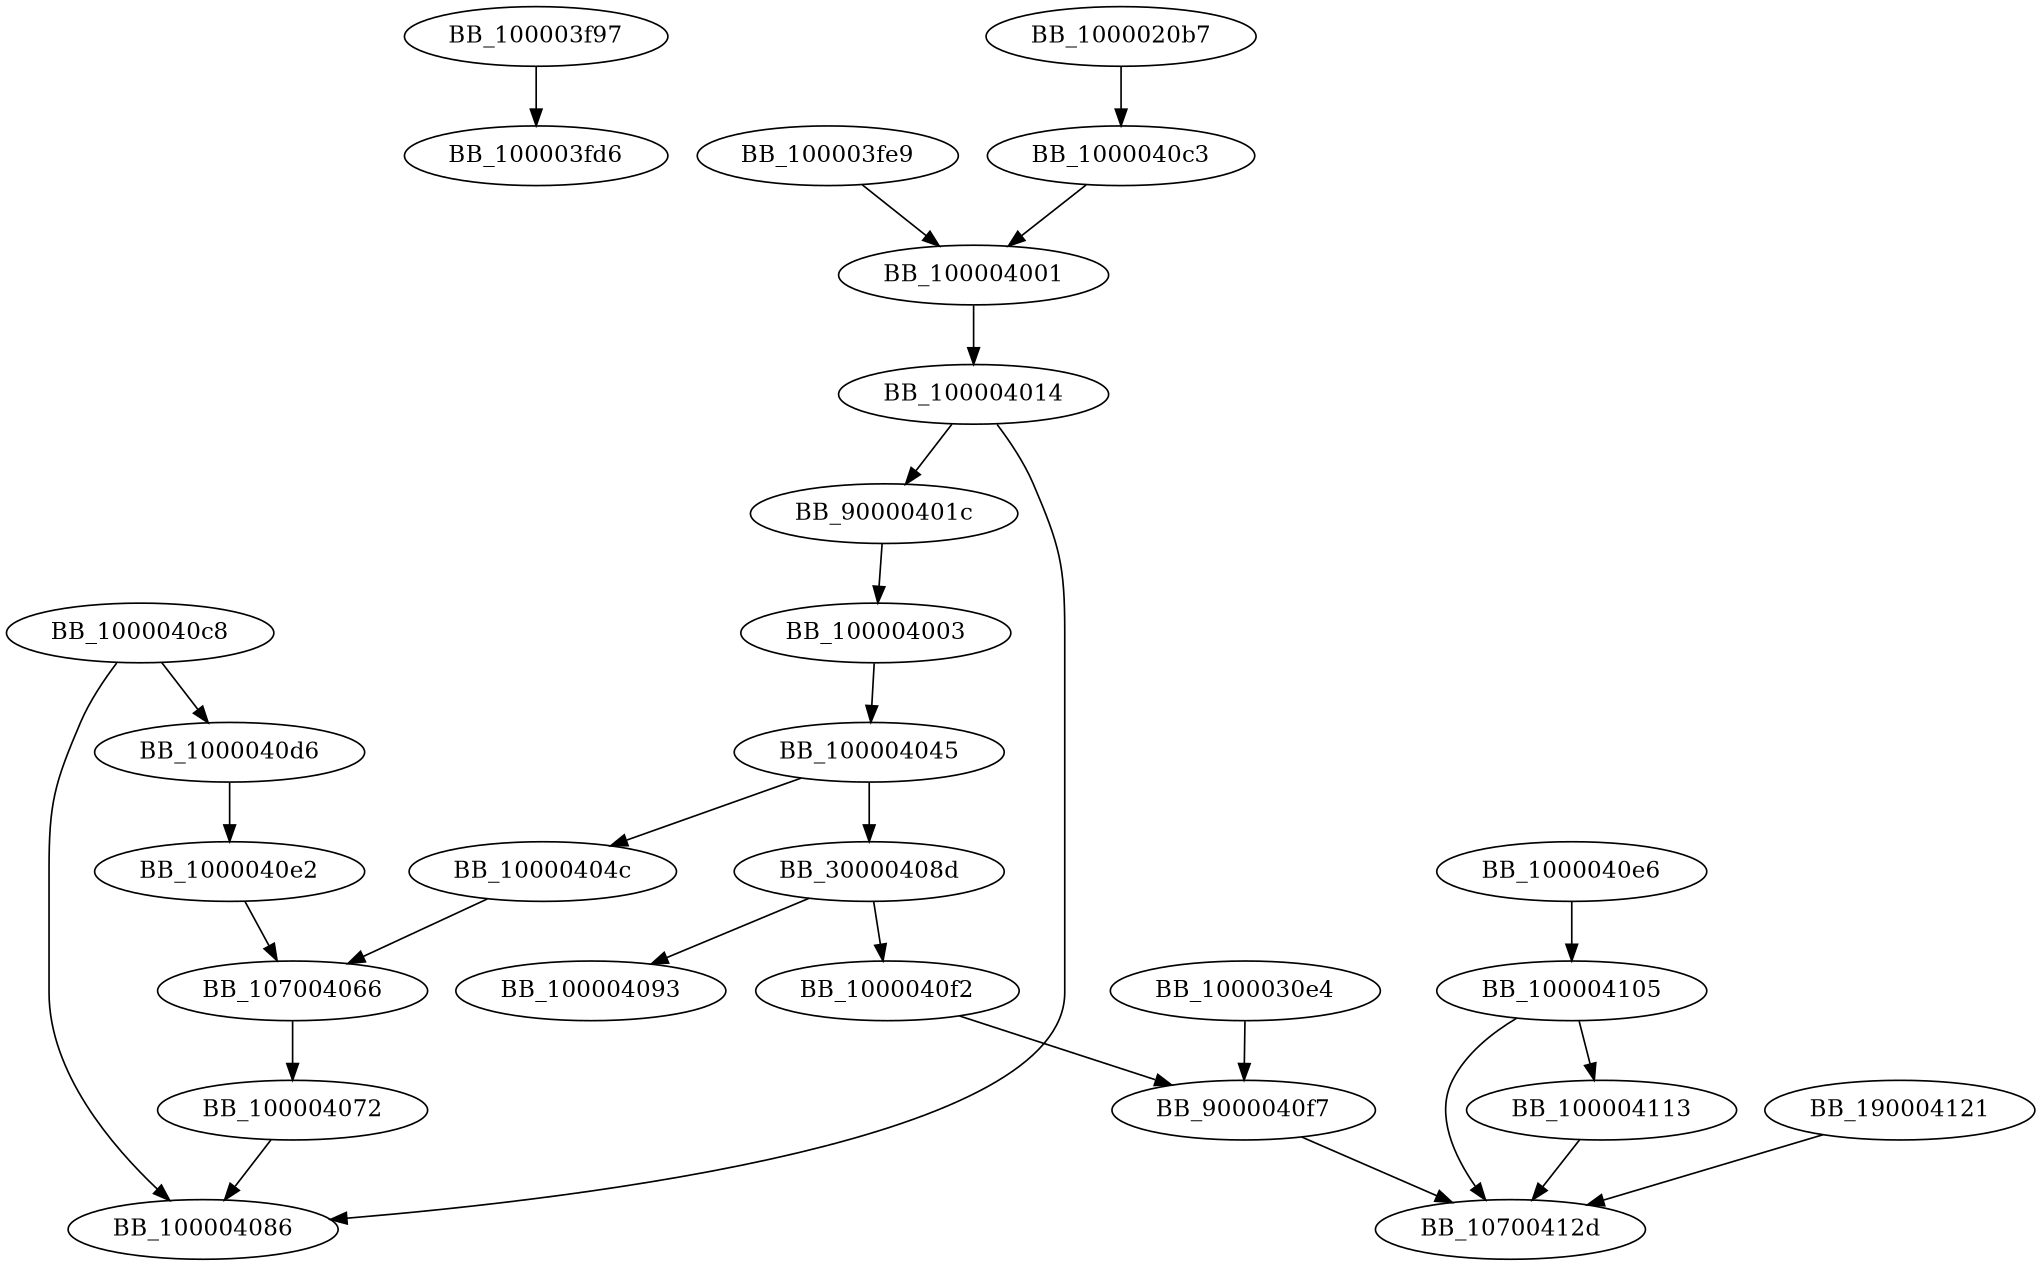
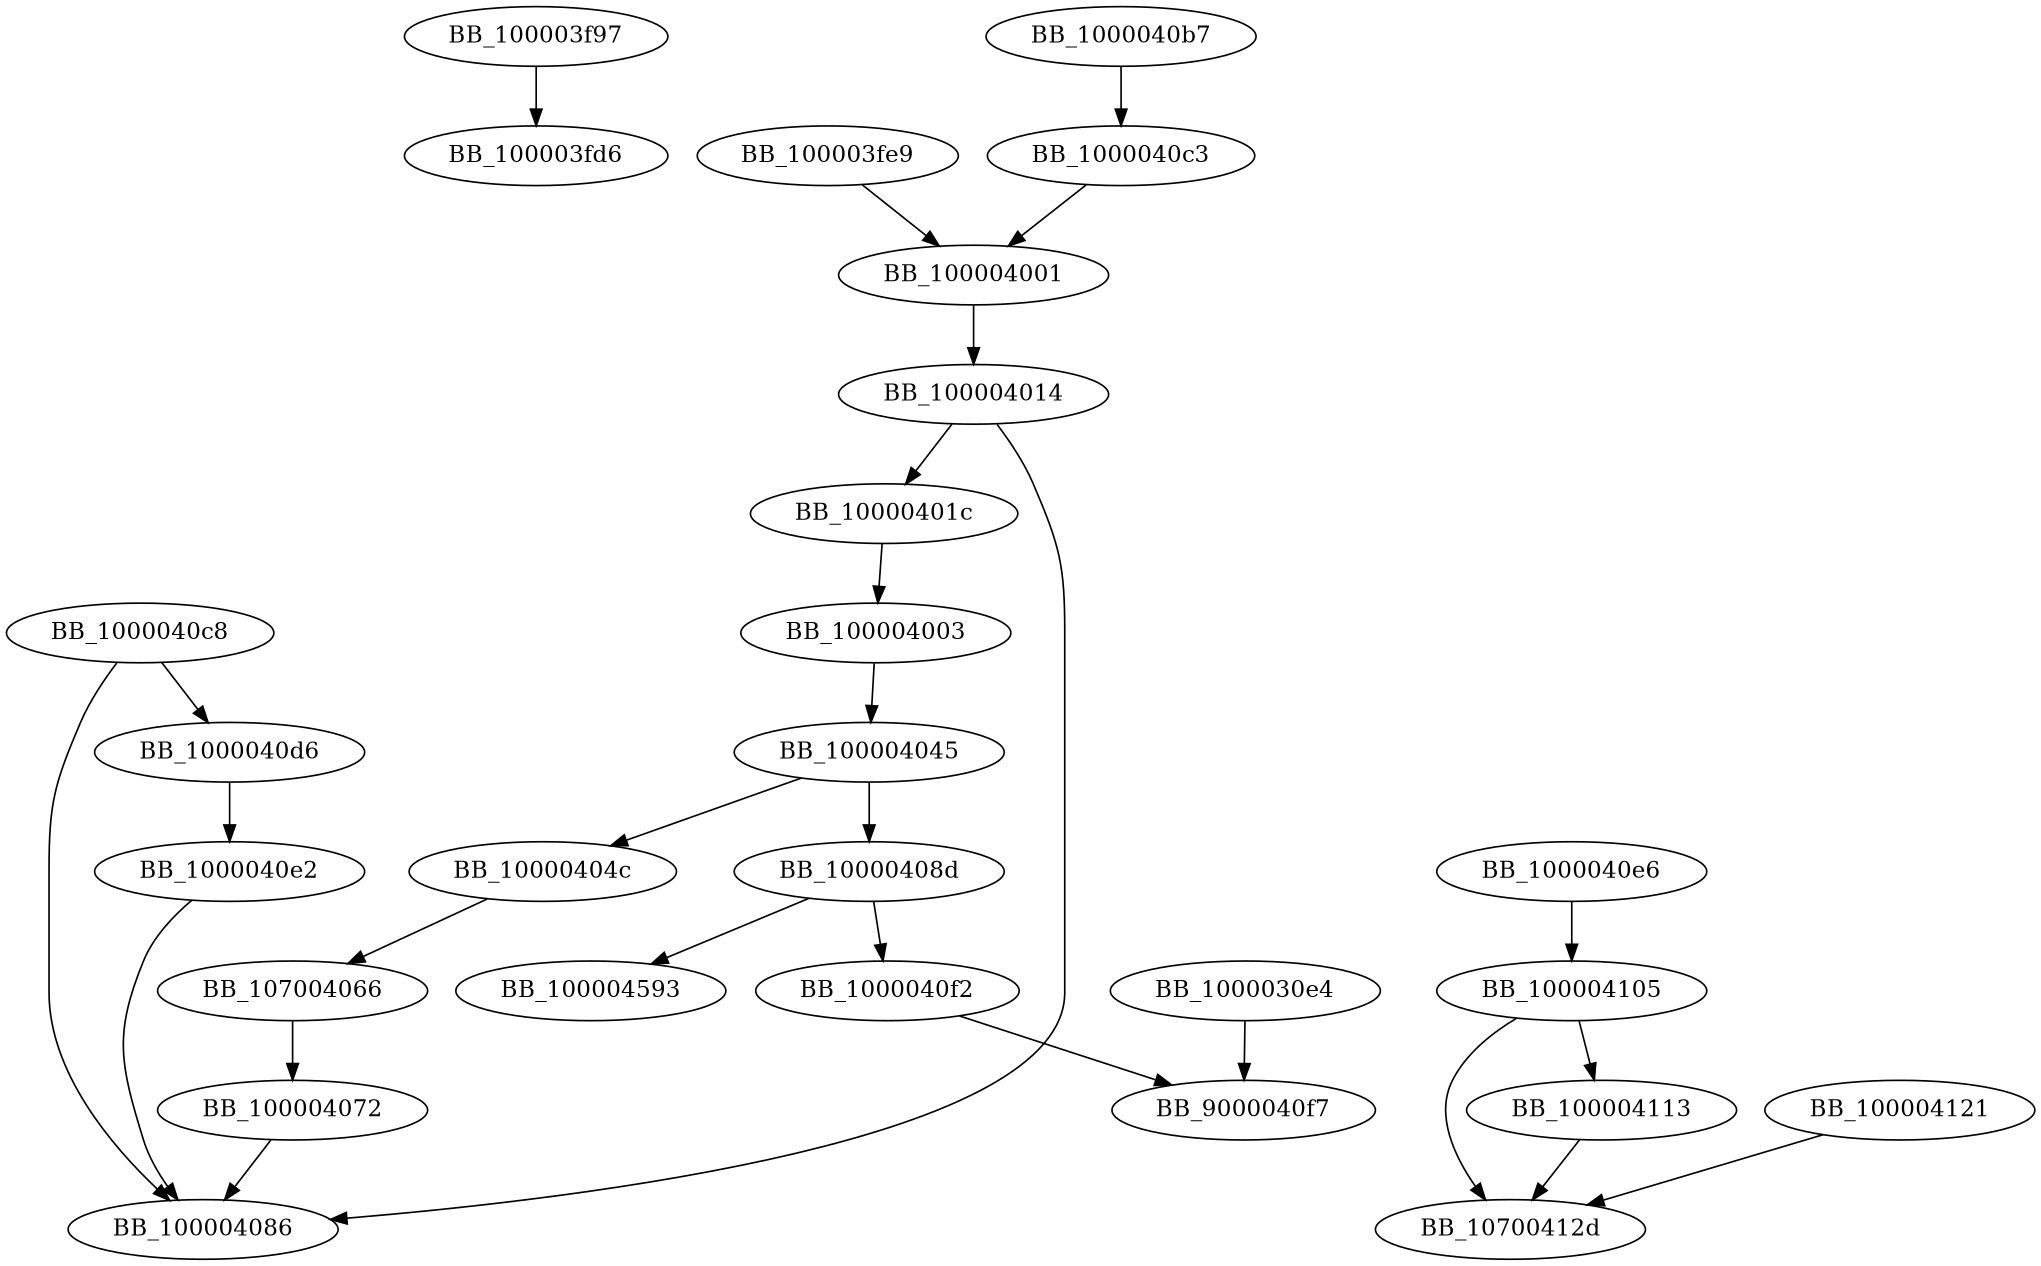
  digraph {
    BB_100003f97
    BB_100003fd6
    BB_100003fe9
    BB_100004001
    BB_100004014
-   BB_10000401c [label=BB_90000401c]
+   BB_10000401c
    BB_100004086
-   BB_1000040b7 [label=BB_1000020b7]
+   BB_1000040b7
    BB_1000040c3
    n10 [label=BB_100004003]
    BB_100004045
    BB_10000404c
-   BB_10000408d [label=BB_30000408d]
+   BB_10000408d
    n14 [label=BB_107004066]
-   BB_100004093
+   BB_100004093 [label=BB_100004593]
    BB_1000040f2
    BB_100004072
    n18 [label=BB_9000040f7]
    BB_1000040c8
    BB_1000040d6
    BB_1000040e2
    n22 [label=BB_10700412d]
    n23 [label=BB_1000030e4]
    n24 [label=BB_100004105]
    BB_1000040e6
    BB_100004113
-   BB_100004121 [label=BB_190004121]
+   BB_100004121
    BB_100003f97 -> BB_100003fd6
    BB_100003fe9 -> BB_100004001
    BB_100004001 -> BB_100004014
    BB_100004014 -> BB_10000401c
    BB_100004014 -> BB_100004086
    BB_10000401c -> n10
    BB_1000040b7 -> BB_1000040c3
    BB_1000040c3 -> BB_100004001
    n10 -> BB_100004045
    BB_100004045 -> BB_10000404c
    BB_100004045 -> BB_10000408d
    BB_10000404c -> n14
    BB_10000408d -> BB_100004093
    BB_10000408d -> BB_1000040f2
    n14 -> BB_100004072
    BB_1000040f2 -> n18
    BB_100004072 -> BB_100004086
-   n18 -> n22
    BB_1000040c8 -> BB_100004086
    BB_1000040c8 -> BB_1000040d6
    BB_1000040d6 -> BB_1000040e2
-   BB_1000040e2 -> n14
+   BB_1000040e2 -> BB_100004086
    n23 -> n18
    n24 -> n22
    n24 -> BB_100004113
    BB_1000040e6 -> n24
    BB_100004113 -> n22
    BB_100004121 -> n22
  }
